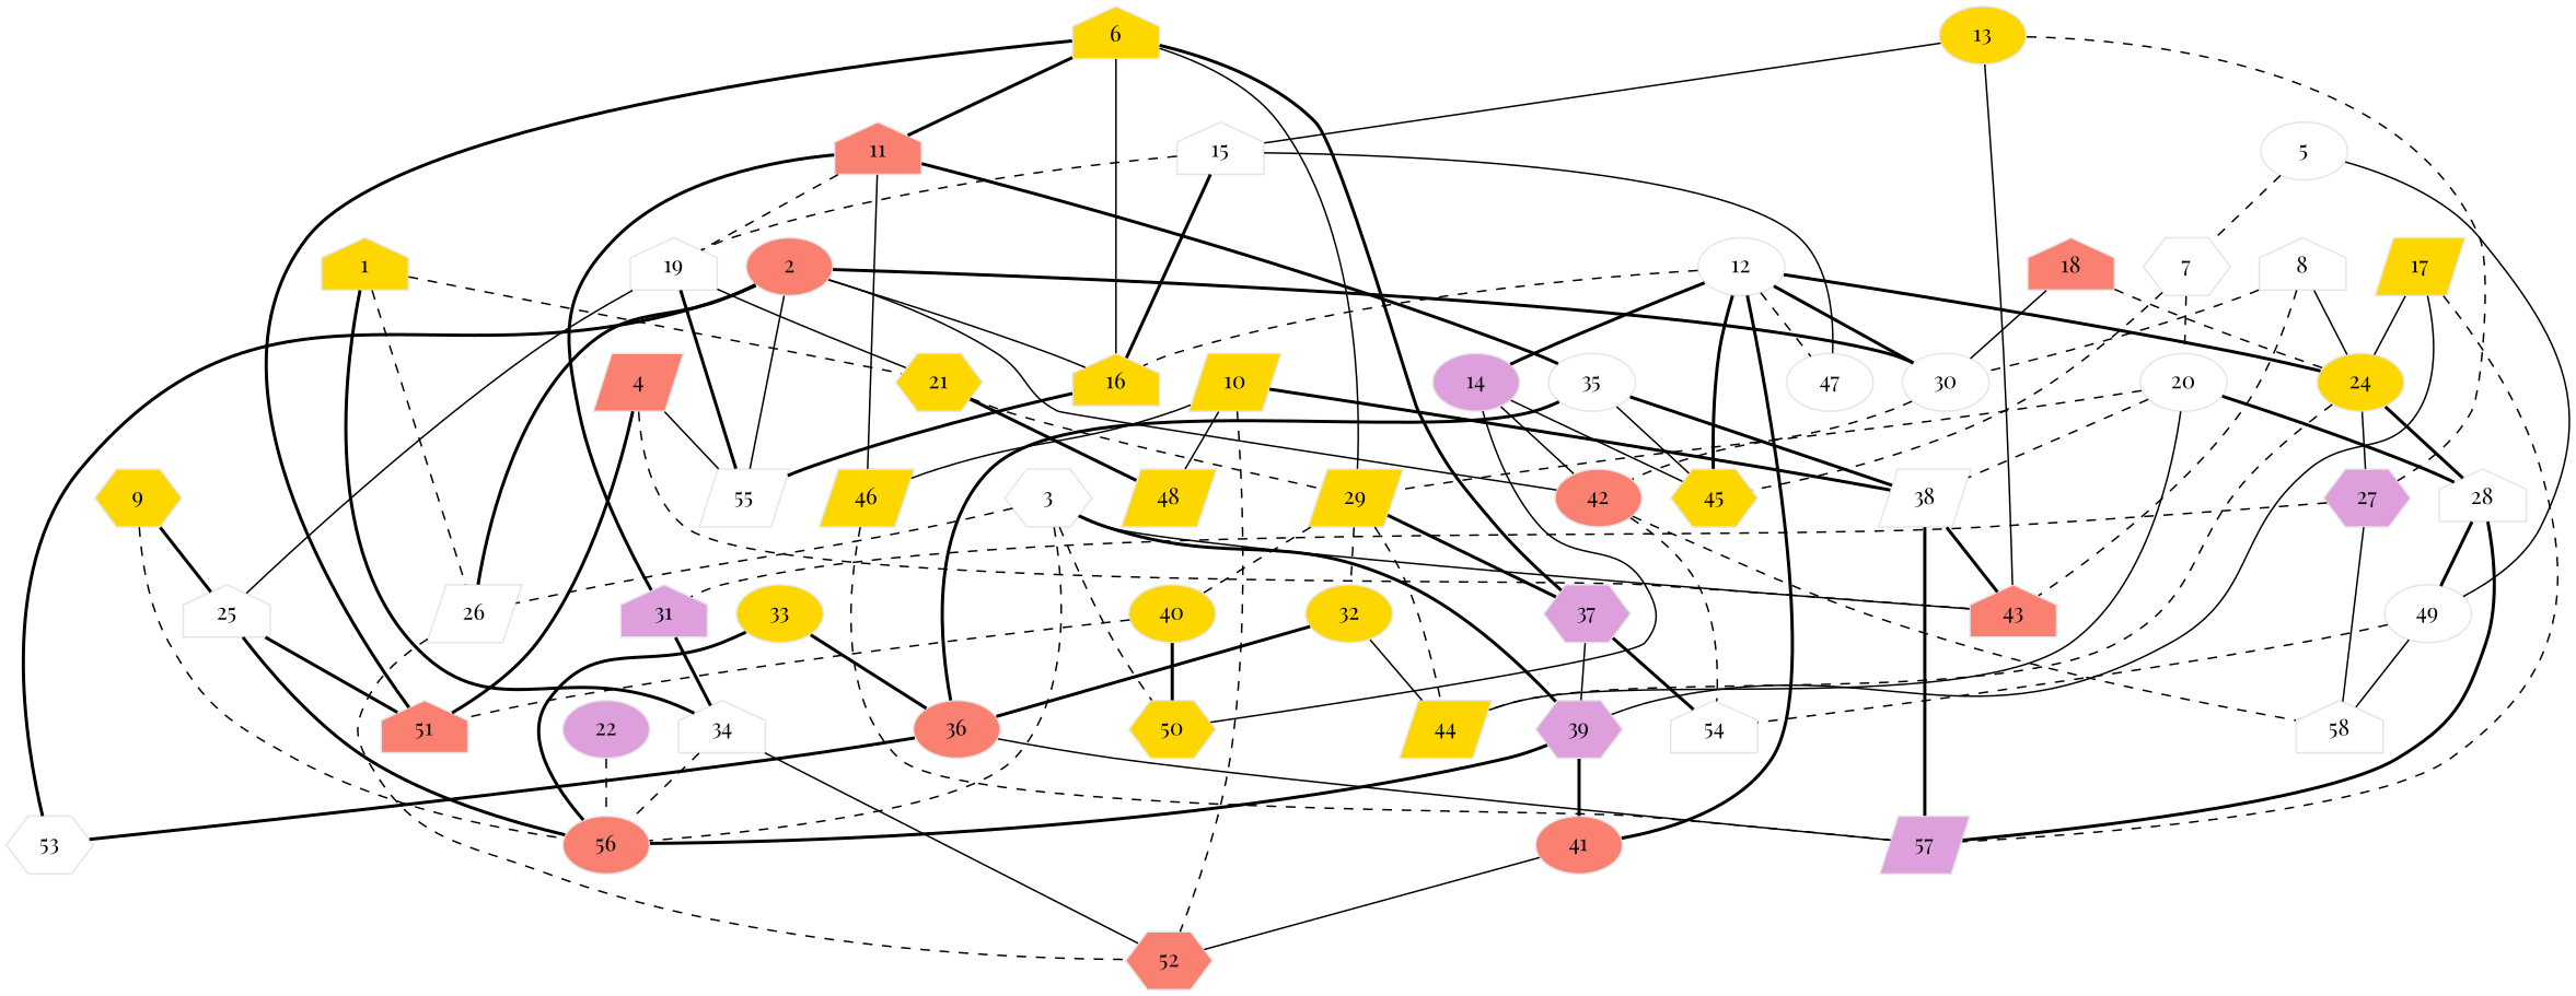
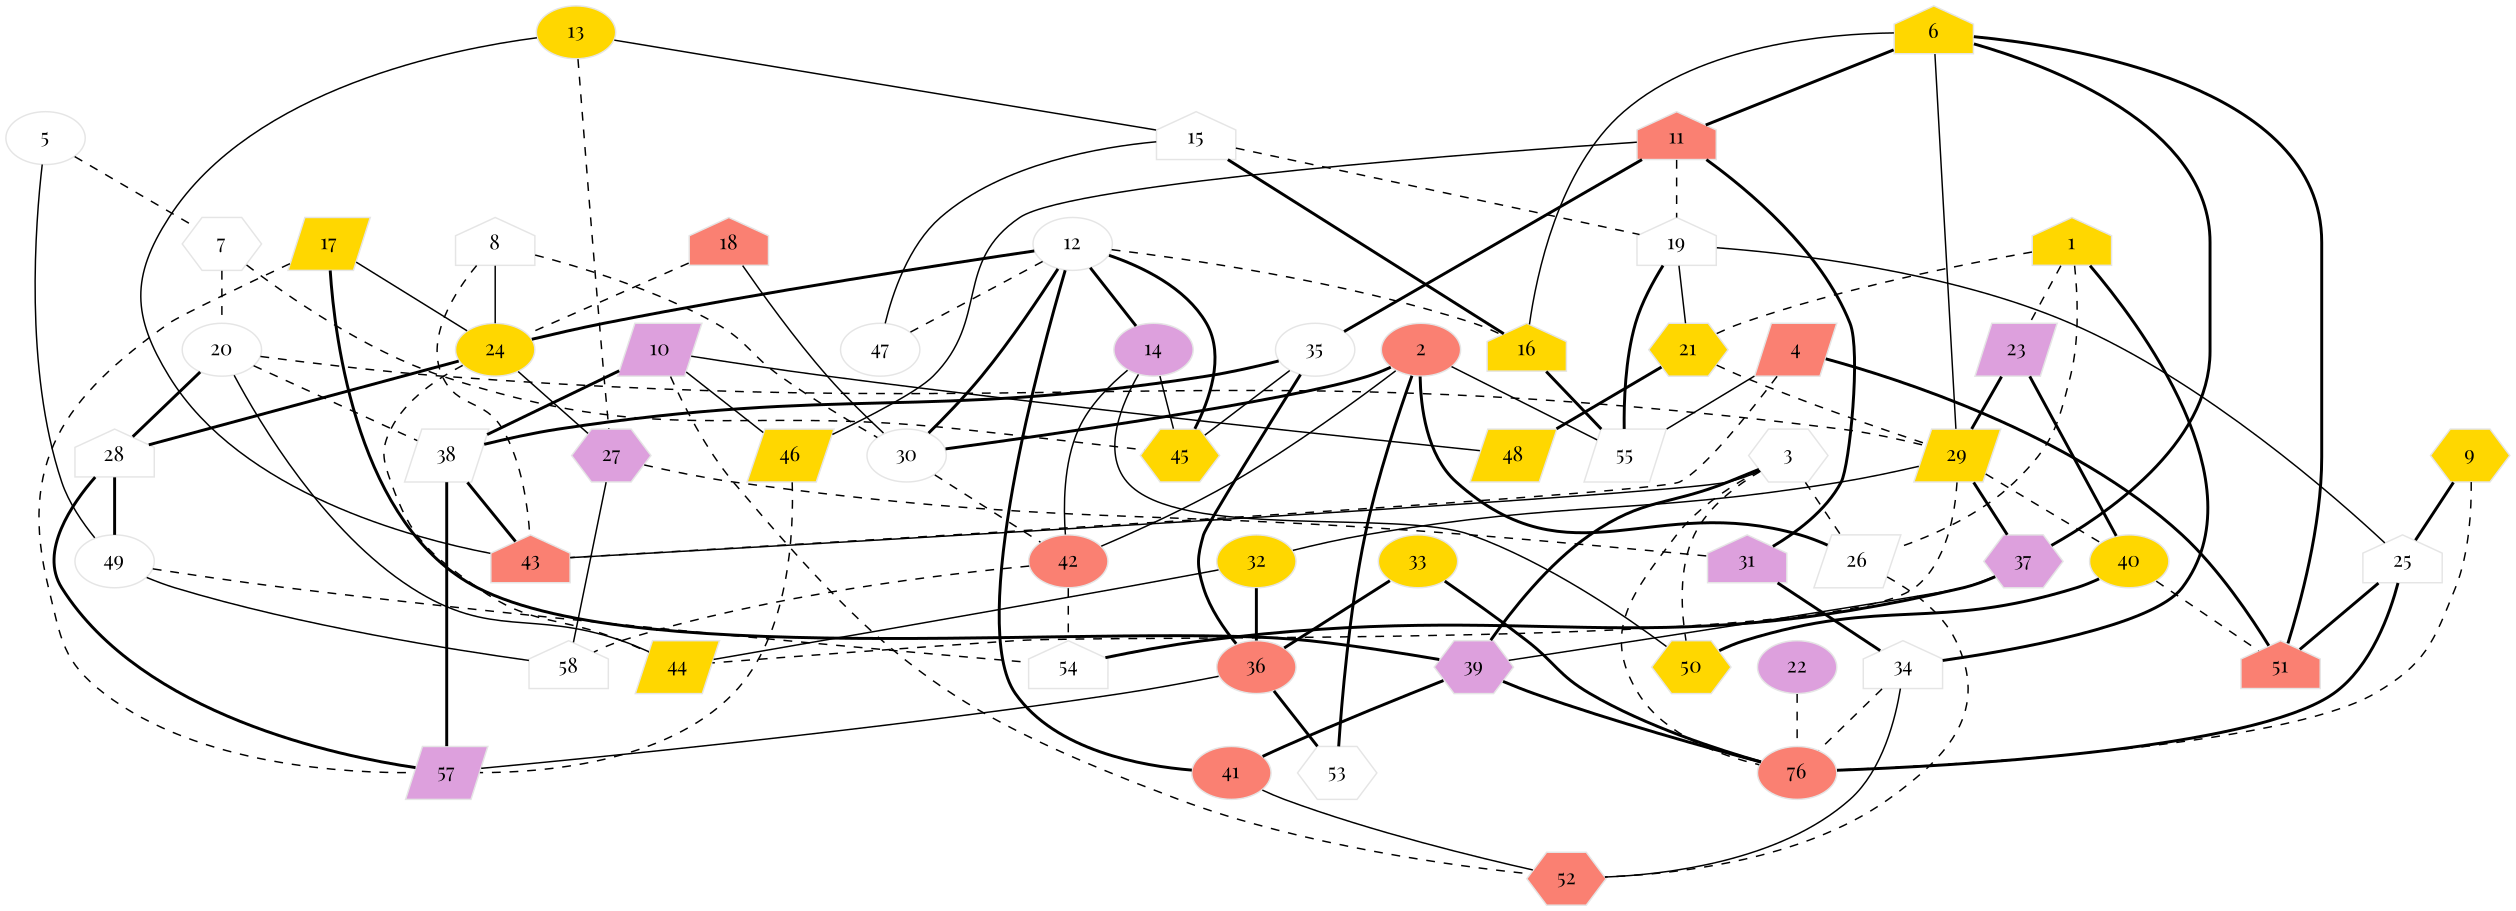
  graph {
    fontname="Playfair Display"
    node [color=gray90 fillcolor=white fontname="Playfair Display" shape=ellipse style=filled]
    edge [fontname="Playfair Display" style=bold]
    1 [fillcolor=gold shape=house]
    21 [fillcolor=gold shape=hexagon]
+   23 [fillcolor=plum shape=parallelogram]
    26 [shape=parallelogram]
    34 [shape=house]
    29 [fillcolor=gold shape=parallelogram]
    48 [fillcolor=gold shape=parallelogram]
    40 [fillcolor=gold]
    52 [fillcolor=salmon shape=hexagon]
-   56 [fillcolor=salmon]
+   56 [fillcolor=salmon label=76]
    2 [fillcolor=salmon]
    16 [fillcolor=gold shape=house]
    30
    42 [fillcolor=salmon]
    53 [shape=hexagon]
    55 [shape=parallelogram]
    58 [shape=house]
    54 [shape=house]
    3 [shape=hexagon]
    39 [fillcolor=plum shape=hexagon]
    43 [fillcolor=salmon shape=house]
    50 [fillcolor=gold shape=hexagon]
    41 [fillcolor=salmon]
    4 [fillcolor=salmon shape=parallelogram]
    51 [fillcolor=salmon shape=house]
    7 [shape=hexagon]
    5
    49
    20
    45 [fillcolor=gold shape=hexagon]
    6 [fillcolor=gold shape=house]
    11 [fillcolor=salmon shape=house]
    37 [fillcolor=plum shape=hexagon]
    46 [fillcolor=gold shape=parallelogram]
    19 [shape=house]
    31 [fillcolor=plum shape=house]
    35
    44 [fillcolor=gold shape=parallelogram]
    32 [fillcolor=gold]
    38 [shape=parallelogram]
    28 [shape=house]
    8 [shape=house]
    24 [fillcolor=gold]
    27 [fillcolor=plum shape=hexagon]
    9 [fillcolor=gold shape=hexagon]
    25 [shape=house]
-   10 [fillcolor=gold shape=parallelogram]
+   10 [fillcolor=plum shape=parallelogram]
    57 [fillcolor=plum shape=parallelogram]
    36 [fillcolor=salmon]
    12
    14 [fillcolor=plum]
    47
    13 [fillcolor=gold]
    15 [shape=house]
    17 [fillcolor=gold shape=parallelogram]
    18 [fillcolor=salmon shape=house]
    22 [fillcolor=plum]
    33 [fillcolor=gold]
    1 -- 21 [style=dashed]
+   1 -- 23 [style=dashed]
    1 -- 26 [style=dashed]
    1 -- 34
    21 -- 29 [style=dashed]
    21 -- 48
+   23 -- 29
+   23 -- 40
    26 -- 52 [style=dashed]
    34 -- 52 [style=solid]
    34 -- 56 [style=dashed]
    29 -- 40 [style=dashed]
    29 -- 37
    29 -- 44 [style=dashed]
-   29 -- 32 [style=dashed]
+   29 -- 32 [style=solid]
    40 -- 50
    40 -- 51 [style=dashed]
    2 -- 26
-   2 -- 16 [style=solid]
    2 -- 30
    2 -- 42 [style=solid]
    2 -- 53
    2 -- 55 [style=solid]
    16 -- 55
    30 -- 42 [style=dashed]
    42 -- 58 [style=dashed]
    42 -- 54 [style=dashed]
    3 -- 26 [style=dashed]
    3 -- 56 [style=dashed]
    3 -- 39
    3 -- 43 [style=solid]
    3 -- 50 [style=dashed]
    39 -- 56
    39 -- 41
    41 -- 52 [style=solid]
    4 -- 55 [style=solid]
    4 -- 43 [style=dashed]
    4 -- 51
    7 -- 20 [style=dashed]
    7 -- 45 [style=dashed]
    5 -- 7 [style=dashed]
    5 -- 49 [style=solid]
    49 -- 58 [style=solid]
    49 -- 54 [style=dashed]
    20 -- 29 [style=dashed]
    20 -- 44 [style=solid]
    20 -- 38 [style=dashed]
    20 -- 28
    6 -- 29 [style=solid]
    6 -- 16 [style=solid]
    6 -- 51
    6 -- 11
    6 -- 37
    11 -- 46 [style=solid]
    11 -- 19 [style=dashed]
    11 -- 31
    11 -- 35
    37 -- 54
    37 -- 39 [style=solid]
    46 -- 57 [style=dashed]
    19 -- 21 [style=solid]
    19 -- 55
    19 -- 25 [style=solid]
    31 -- 34
    35 -- 45 [style=solid]
    35 -- 38
    35 -- 36
    32 -- 44 [style=solid]
    32 -- 36
    38 -- 43
    38 -- 57
    28 -- 49
    28 -- 57
    8 -- 30 [style=dashed]
    8 -- 43 [style=dashed]
    8 -- 24 [style=solid]
    24 -- 44 [style=dashed]
    24 -- 28
    24 -- 27 [style=solid]
    27 -- 58 [style=solid]
    27 -- 31 [style=dashed]
    9 -- 56 [style=dashed]
    9 -- 25
    25 -- 56
    25 -- 51
    10 -- 48 [style=solid]
    10 -- 52 [style=dashed]
    10 -- 46 [style=solid]
    10 -- 38
    36 -- 53
    36 -- 57 [style=solid]
    12 -- 16 [style=dashed]
    12 -- 30
    12 -- 41
    12 -- 45
    12 -- 24
    12 -- 14
    12 -- 47 [style=dashed]
    14 -- 42 [style=solid]
    14 -- 50 [style=solid]
    14 -- 45 [style=solid]
    13 -- 43 [style=solid]
    13 -- 27 [style=dashed]
    13 -- 15 [style=solid]
    15 -- 16
    15 -- 19 [style=dashed]
    15 -- 47 [style=solid]
-   17 -- 39 [style=solid]
+   17 -- 39
    17 -- 24 [style=solid]
    17 -- 57 [style=dashed]
    18 -- 30 [style=solid]
    18 -- 24 [style=dashed]
    22 -- 56 [style=dashed]
    33 -- 56
    33 -- 36
  }
